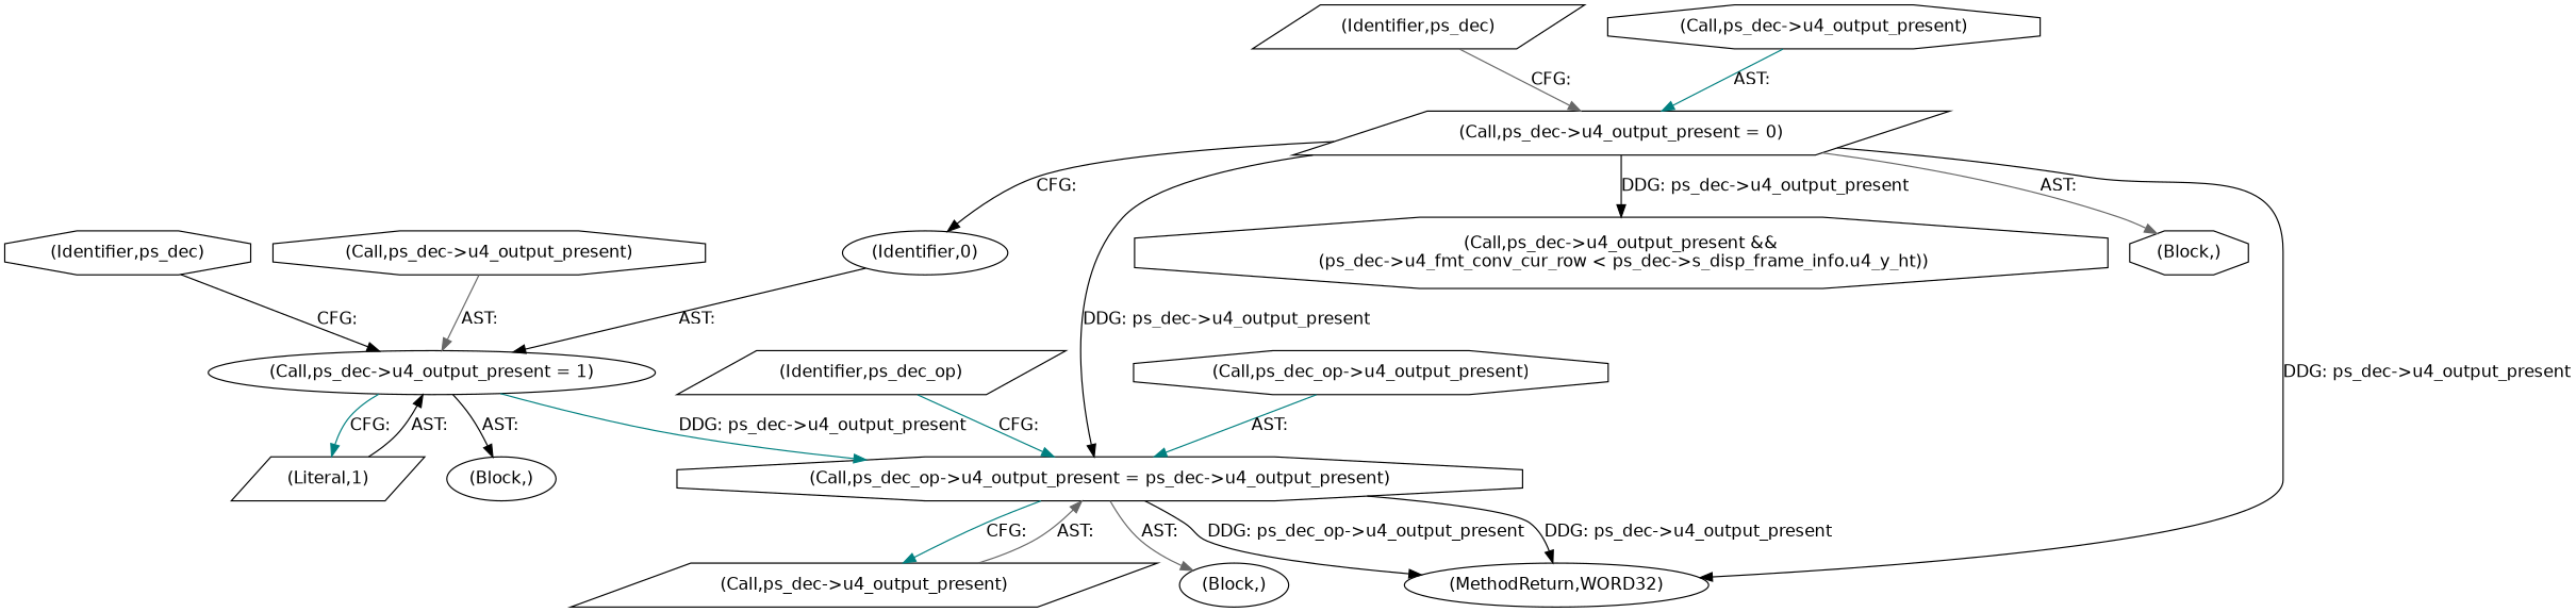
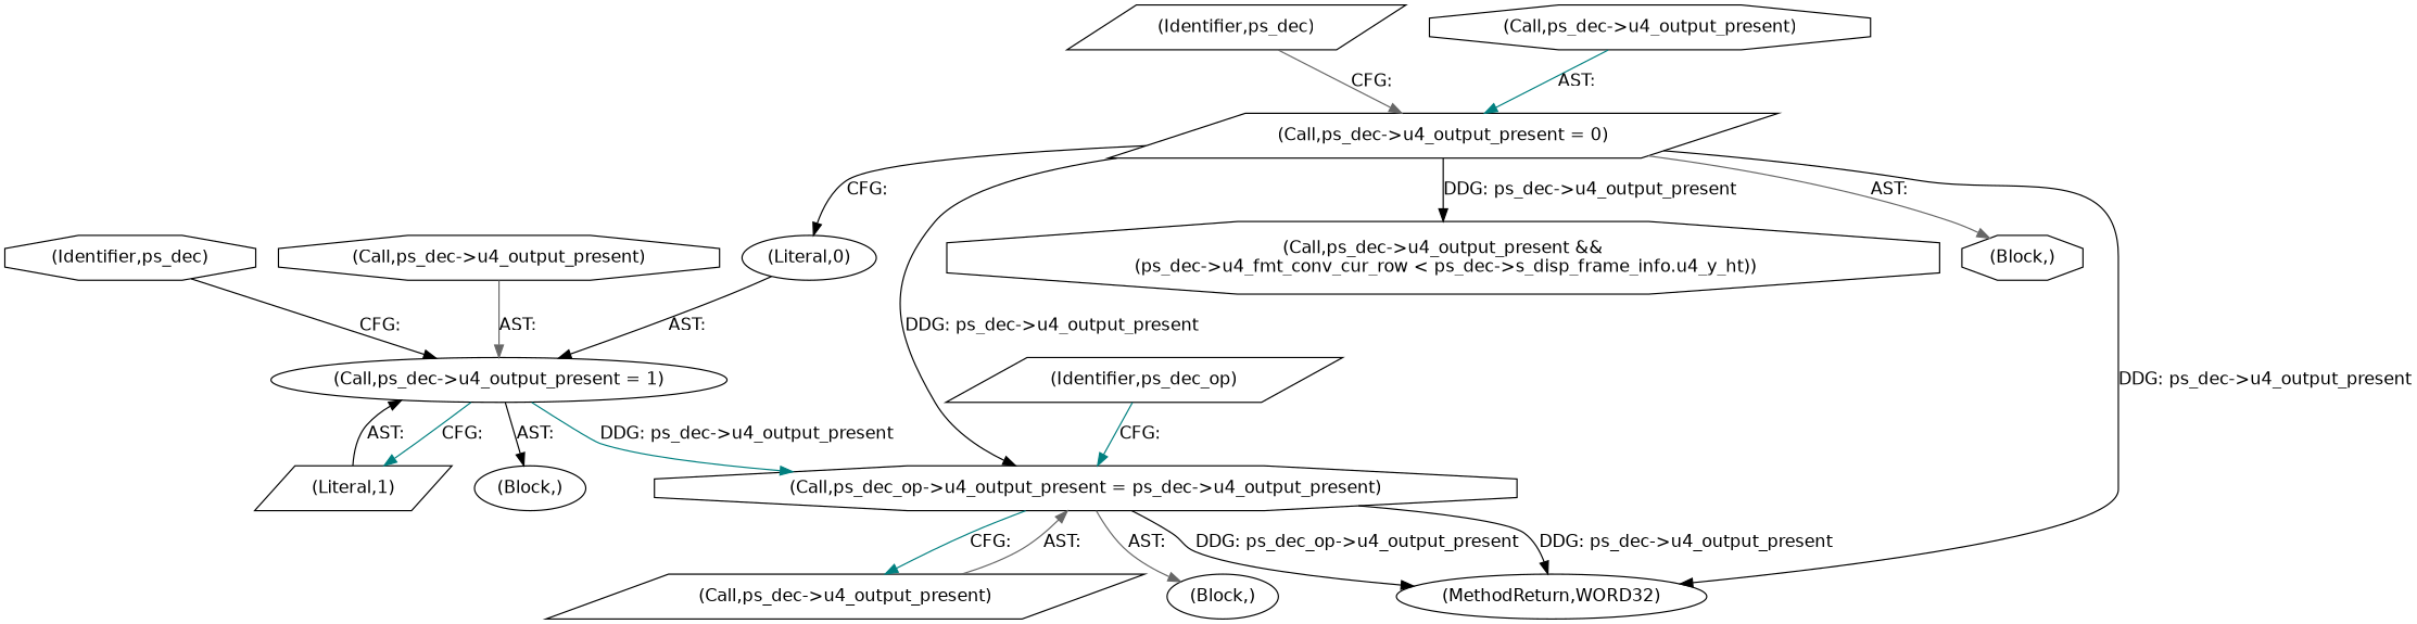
  digraph {
    fontname="DejaVu Sans"
    node [fontname="DejaVu Sans" shape=octagon]
    edge [color=black fontname="DejaVu Sans"]
    n1 [label="(Call,ps_dec_op->u4_output_present = ps_dec->u4_output_present)"]
    n2 [label="(MethodReturn,WORD32)" shape=ellipse]
    n3 [label="(Call,ps_dec->u4_output_present)" shape=parallelogram]
    n4 [label="(Block,)" shape=ellipse]
    n5 [label="(Call,ps_dec->u4_output_present = 0)" shape=parallelogram]
    n6 [label="(Call,ps_dec->u4_output_present &&\n (ps_dec->u4_fmt_conv_cur_row < ps_dec->s_disp_frame_info.u4_y_ht))"]
    n7 [label="(Block,)"]
-   n8 [label="(Identifier,0)" shape=ellipse]
+   n8 [label="(Literal,0)" shape=ellipse]
    n9 [label="(Call,ps_dec->u4_output_present = 1)" shape=ellipse]
    n10 [label="(Literal,1)" shape=parallelogram]
    n11 [label="(Block,)" shape=ellipse]
    n12 [label="(Identifier,ps_dec)" shape=parallelogram]
-   n13 [label="(Call,ps_dec_op->u4_output_present)"]
    n14 [label="(Identifier,ps_dec)"]
    n15 [label="(Call,ps_dec->u4_output_present)"]
    n16 [label="(Call,ps_dec->u4_output_present)"]
    n17 [label="(Identifier,ps_dec_op)" shape=parallelogram]
    n1 -> n2 [label="DDG: ps_dec->u4_output_present"]
    n1 -> n2 [label="DDG: ps_dec_op->u4_output_present"]
    n1 -> n3 [color=teal label="CFG: "]
    n1 -> n4 [color=gray40 label="AST: "]
    n3 -> n1 [color=gray40 label="AST: "]
    n5 -> n1 [label="DDG: ps_dec->u4_output_present"]
    n5 -> n2 [label="DDG: ps_dec->u4_output_present"]
    n5 -> n6 [label="DDG: ps_dec->u4_output_present"]
    n5 -> n7 [color=gray40 label="AST: "]
    n5 -> n8 [label="CFG: "]
    n8 -> n9 [label="AST: "]
    n9 -> n1 [color=teal label="DDG: ps_dec->u4_output_present"]
    n9 -> n10 [color=teal label="CFG: "]
    n9 -> n11 [label="AST: "]
    n10 -> n9 [label="AST: "]
    n12 -> n5 [color=gray40 label="CFG: "]
-   n13 -> n1 [color=teal label="AST: "]
    n14 -> n9 [label="CFG: "]
    n15 -> n5 [color=teal label="AST: "]
    n16 -> n9 [color=gray40 label="AST: "]
    n17 -> n1 [color=teal label="CFG: "]
  }
